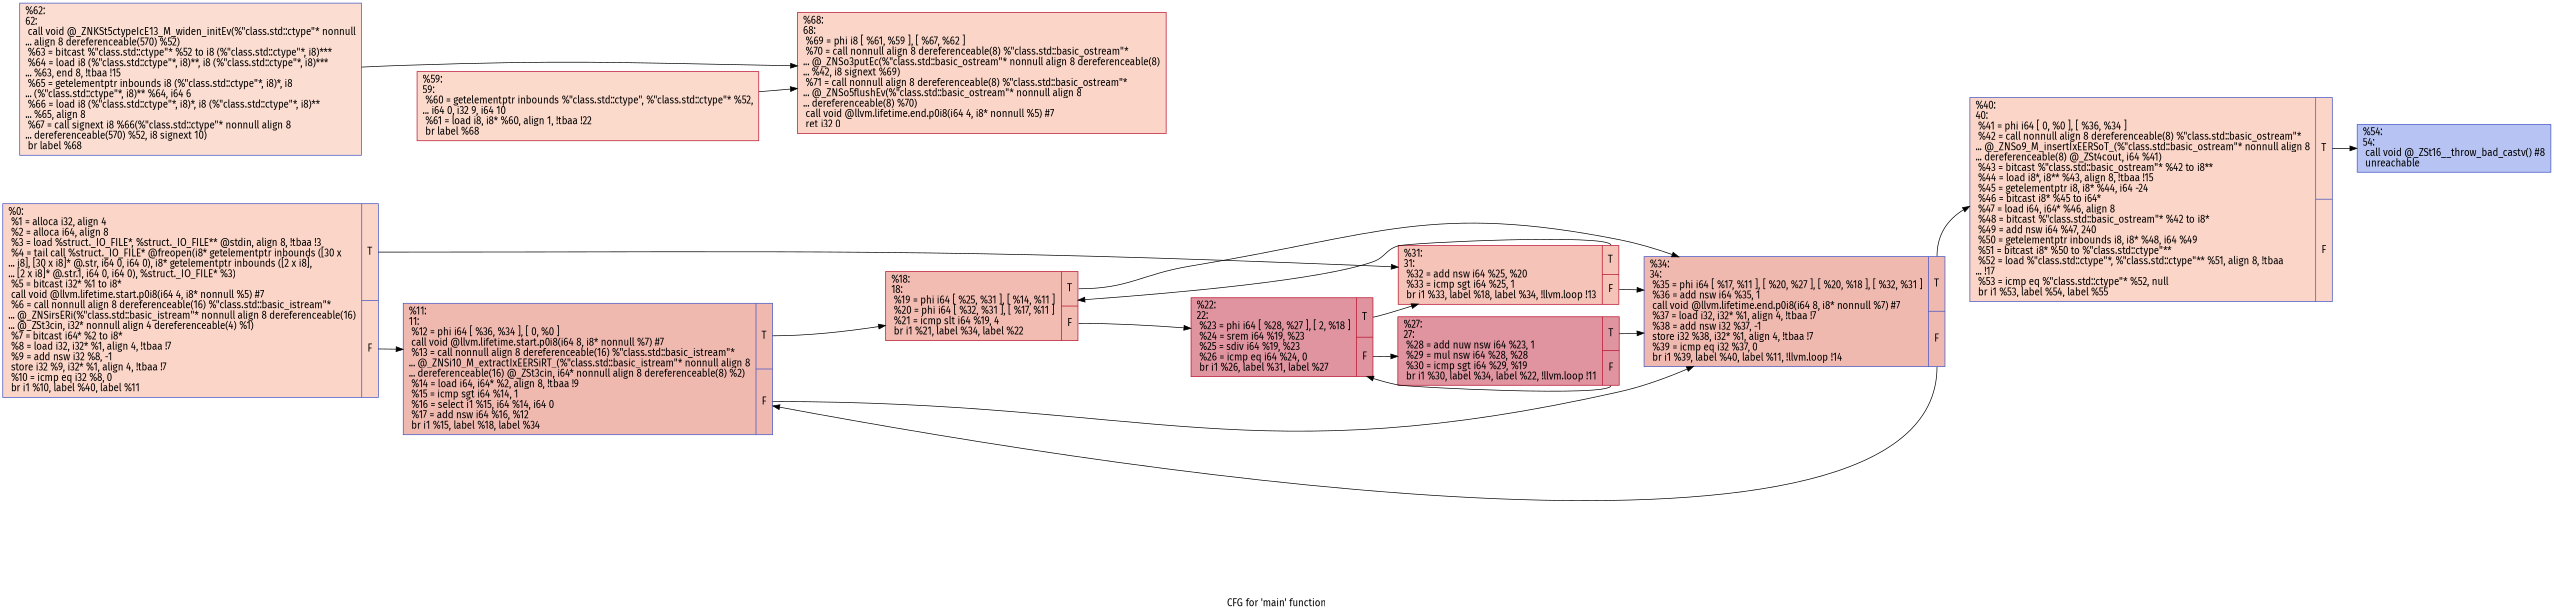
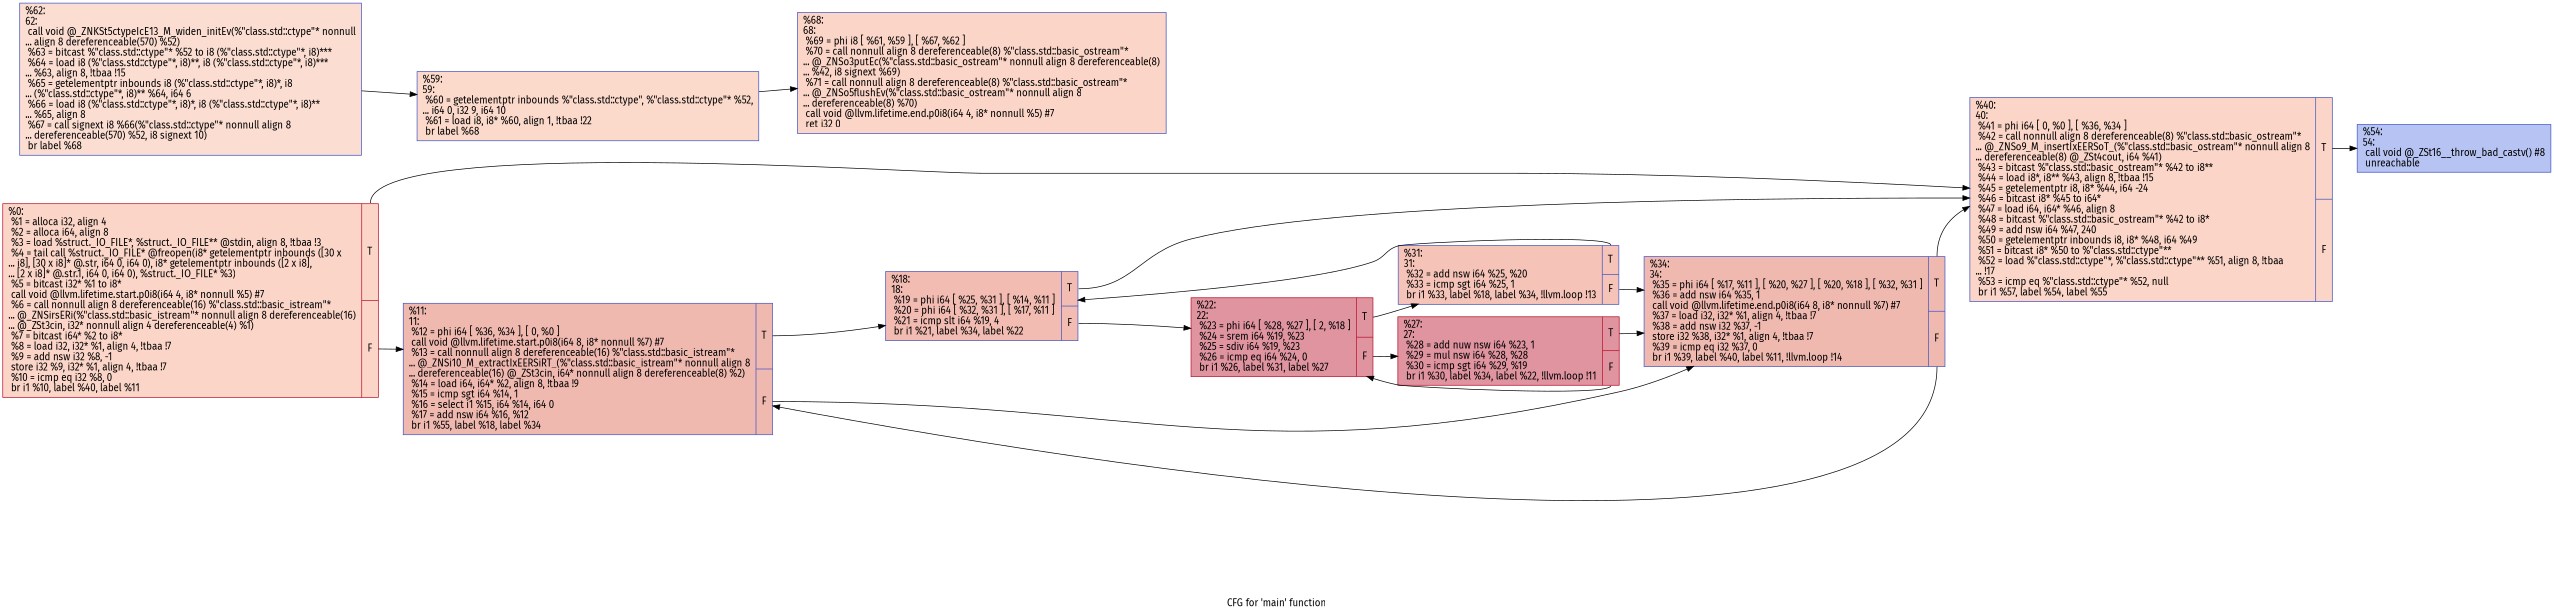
  digraph {
    fontname="Fira Sans"
    label="CFG for 'main' function"
    rankdir=LR
    node [color="#3d50c3ff" fillcolor="#f5a08170" fontname="Fira Sans" shape=record style=filled]
    edge [fontname="Fira Sans" tailport=s0]
-   n1 [label="{%0:\l  %1 = alloca i32, align 4\l  %2 = alloca i64, align 8\l  %3 = load %struct._IO_FILE*, %struct._IO_FILE** @stdin, align 8, !tbaa !3\l  %4 = tail call %struct._IO_FILE* @freopen(i8* getelementptr inbounds ([30 x\l... i8], [30 x i8]* @.str, i64 0, i64 0), i8* getelementptr inbounds ([2 x i8],\l... [2 x i8]* @.str.1, i64 0, i64 0), %struct._IO_FILE* %3)\l  %5 = bitcast i32* %1 to i8*\l  call void @llvm.lifetime.start.p0i8(i64 4, i8* nonnull %5) #7\l  %6 = call nonnull align 8 dereferenceable(16) %\"class.std::basic_istream\"*\l... @_ZNSirsERi(%\"class.std::basic_istream\"* nonnull align 8 dereferenceable(16)\l... @_ZSt3cin, i32* nonnull align 4 dereferenceable(4) %1)\l  %7 = bitcast i64* %2 to i8*\l  %8 = load i32, i32* %1, align 4, !tbaa !7\l  %9 = add nsw i32 %8, -1\l  store i32 %9, i32* %1, align 4, !tbaa !7\l  %10 = icmp eq i32 %8, 0\l  br i1 %10, label %40, label %11\l|{<s0>T|<s1>F}}"]
-   n2 [label="{%40:\l40:                                               \l  %41 = phi i64 [ 0, %0 ], [ %36, %34 ]\l  %42 = call nonnull align 8 dereferenceable(8) %\"class.std::basic_ostream\"*\l... @_ZNSo9_M_insertIxEERSoT_(%\"class.std::basic_ostream\"* nonnull align 8\l... dereferenceable(8) @_ZSt4cout, i64 %41)\l  %43 = bitcast %\"class.std::basic_ostream\"* %42 to i8**\l  %44 = load i8*, i8** %43, align 8, !tbaa !15\l  %45 = getelementptr i8, i8* %44, i64 -24\l  %46 = bitcast i8* %45 to i64*\l  %47 = load i64, i64* %46, align 8\l  %48 = bitcast %\"class.std::basic_ostream\"* %42 to i8*\l  %49 = add nsw i64 %47, 240\l  %50 = getelementptr inbounds i8, i8* %48, i64 %49\l  %51 = bitcast i8* %50 to %\"class.std::ctype\"**\l  %52 = load %\"class.std::ctype\"*, %\"class.std::ctype\"** %51, align 8, !tbaa\l... !17\l  %53 = icmp eq %\"class.std::ctype\"* %52, null\l  br i1 %53, label %54, label %55\l|{<s0>T|<s1>F}}"]
-   n3 [fillcolor="#de614d70" label="{%11:\l11:                                               \l  %12 = phi i64 [ %36, %34 ], [ 0, %0 ]\l  call void @llvm.lifetime.start.p0i8(i64 8, i8* nonnull %7) #7\l  %13 = call nonnull align 8 dereferenceable(16) %\"class.std::basic_istream\"*\l... @_ZNSi10_M_extractIxEERSiRT_(%\"class.std::basic_istream\"* nonnull align 8\l... dereferenceable(16) @_ZSt3cin, i64* nonnull align 8 dereferenceable(8) %2)\l  %14 = load i64, i64* %2, align 8, !tbaa !9\l  %15 = icmp sgt i64 %14, 1\l  %16 = select i1 %15, i64 %14, i64 0\l  %17 = add nsw i64 %16, %12\l  br i1 %15, label %18, label %34\l|{<s0>T|<s1>F}}"]
+   n1 [color="#b70d28ff" label="{%0:\l  %1 = alloca i32, align 4\l  %2 = alloca i64, align 8\l  %3 = load %struct._IO_FILE*, %struct._IO_FILE** @stdin, align 8, !tbaa !3\l  %4 = tail call %struct._IO_FILE* @freopen(i8* getelementptr inbounds ([30 x\l... i8], [30 x i8]* @.str, i64 0, i64 0), i8* getelementptr inbounds ([2 x i8],\l... [2 x i8]* @.str.1, i64 0, i64 0), %struct._IO_FILE* %3)\l  %5 = bitcast i32* %1 to i8*\l  call void @llvm.lifetime.start.p0i8(i64 4, i8* nonnull %5) #7\l  %6 = call nonnull align 8 dereferenceable(16) %\"class.std::basic_istream\"*\l... @_ZNSirsERi(%\"class.std::basic_istream\"* nonnull align 8 dereferenceable(16)\l... @_ZSt3cin, i32* nonnull align 4 dereferenceable(4) %1)\l  %7 = bitcast i64* %2 to i8*\l  %8 = load i32, i32* %1, align 4, !tbaa !7\l  %9 = add nsw i32 %8, -1\l  store i32 %9, i32* %1, align 4, !tbaa !7\l  %10 = icmp eq i32 %8, 0\l  br i1 %10, label %40, label %11\l|{<s0>T|<s1>F}}"]
+   n2 [label="{%40:\l40:                                               \l  %41 = phi i64 [ 0, %0 ], [ %36, %34 ]\l  %42 = call nonnull align 8 dereferenceable(8) %\"class.std::basic_ostream\"*\l... @_ZNSo9_M_insertIxEERSoT_(%\"class.std::basic_ostream\"* nonnull align 8\l... dereferenceable(8) @_ZSt4cout, i64 %41)\l  %43 = bitcast %\"class.std::basic_ostream\"* %42 to i8**\l  %44 = load i8*, i8** %43, align 8, !tbaa !15\l  %45 = getelementptr i8, i8* %44, i64 -24\l  %46 = bitcast i8* %45 to i64*\l  %47 = load i64, i64* %46, align 8\l  %48 = bitcast %\"class.std::basic_ostream\"* %42 to i8*\l  %49 = add nsw i64 %47, 240\l  %50 = getelementptr inbounds i8, i8* %48, i64 %49\l  %51 = bitcast i8* %50 to %\"class.std::ctype\"**\l  %52 = load %\"class.std::ctype\"*, %\"class.std::ctype\"** %51, align 8, !tbaa\l... !17\l  %53 = icmp eq %\"class.std::ctype\"* %52, null\l  br i1 %57, label %54, label %55\l|{<s0>T|<s1>F}}"]
+   n3 [fillcolor="#de614d70" label="{%11:\l11:                                               \l  %12 = phi i64 [ %36, %34 ], [ 0, %0 ]\l  call void @llvm.lifetime.start.p0i8(i64 8, i8* nonnull %7) #7\l  %13 = call nonnull align 8 dereferenceable(16) %\"class.std::basic_istream\"*\l... @_ZNSi10_M_extractIxEERSiRT_(%\"class.std::basic_istream\"* nonnull align 8\l... dereferenceable(16) @_ZSt3cin, i64* nonnull align 8 dereferenceable(8) %2)\l  %14 = load i64, i64* %2, align 8, !tbaa !9\l  %15 = icmp sgt i64 %14, 1\l  %16 = select i1 %15, i64 %14, i64 0\l  %17 = add nsw i64 %16, %12\l  br i1 %55, label %18, label %34\l|{<s0>T|<s1>F}}"]
    n4 [fillcolor="#5b7ae570" label="{%54:\l54:                                               \l  call void @_ZSt16__throw_bad_castv() #8\l  unreachable\l}"]
-   n5 [color="#b70d28ff" fillcolor="#e1675170" label="{%18:\l18:                                               \l  %19 = phi i64 [ %25, %31 ], [ %14, %11 ]\l  %20 = phi i64 [ %32, %31 ], [ %17, %11 ]\l  %21 = icmp slt i64 %19, 4\l  br i1 %21, label %34, label %22\l|{<s0>T|<s1>F}}"]
+   n5 [fillcolor="#e1675170" label="{%18:\l18:                                               \l  %19 = phi i64 [ %25, %31 ], [ %14, %11 ]\l  %20 = phi i64 [ %32, %31 ], [ %17, %11 ]\l  %21 = icmp slt i64 %19, 4\l  br i1 %21, label %34, label %22\l|{<s0>T|<s1>F}}"]
    n6 [fillcolor="#de614d70" label="{%34:\l34:                                               \l  %35 = phi i64 [ %17, %11 ], [ %20, %27 ], [ %20, %18 ], [ %32, %31 ]\l  %36 = add nsw i64 %35, 1\l  call void @llvm.lifetime.end.p0i8(i64 8, i8* nonnull %7) #7\l  %37 = load i32, i32* %1, align 4, !tbaa !7\l  %38 = add nsw i32 %37, -1\l  store i32 %38, i32* %1, align 4, !tbaa !7\l  %39 = icmp eq i32 %37, 0\l  br i1 %39, label %40, label %11, !llvm.loop !14\l|{<s0>T|<s1>F}}"]
    n7 [color="#b70d28ff" fillcolor="#b70d2870" label="{%22:\l22:                                               \l  %23 = phi i64 [ %28, %27 ], [ 2, %18 ]\l  %24 = srem i64 %19, %23\l  %25 = sdiv i64 %19, %23\l  %26 = icmp eq i64 %24, 0\l  br i1 %26, label %31, label %27\l|{<s0>T|<s1>F}}"]
-   n8 [color="#b70d28ff" fillcolor="#e8765c70" label="{%31:\l31:                                               \l  %32 = add nsw i64 %25, %20\l  %33 = icmp sgt i64 %25, 1\l  br i1 %33, label %18, label %34, !llvm.loop !13\l|{<s0>T|<s1>F}}"]
+   n8 [fillcolor="#e8765c70" label="{%31:\l31:                                               \l  %32 = add nsw i64 %25, %20\l  %33 = icmp sgt i64 %25, 1\l  br i1 %33, label %18, label %34, !llvm.loop !13\l|{<s0>T|<s1>F}}"]
    n9 [color="#b70d28ff" fillcolor="#b70d2870" label="{%27:\l27:                                               \l  %28 = add nuw nsw i64 %23, 1\l  %29 = mul nsw i64 %28, %28\l  %30 = icmp sgt i64 %29, %19\l  br i1 %30, label %34, label %22, !llvm.loop !11\l|{<s0>T|<s1>F}}"]
-   n10 [fillcolor="#f7b39670" label="{%62:\l62:                                               \l  call void @_ZNKSt5ctypeIcE13_M_widen_initEv(%\"class.std::ctype\"* nonnull\l... align 8 dereferenceable(570) %52)\l  %63 = bitcast %\"class.std::ctype\"* %52 to i8 (%\"class.std::ctype\"*, i8)***\l  %64 = load i8 (%\"class.std::ctype\"*, i8)**, i8 (%\"class.std::ctype\"*, i8)***\l... %63, end 8, !tbaa !15\l  %65 = getelementptr inbounds i8 (%\"class.std::ctype\"*, i8)*, i8\l... (%\"class.std::ctype\"*, i8)** %64, i64 6\l  %66 = load i8 (%\"class.std::ctype\"*, i8)*, i8 (%\"class.std::ctype\"*, i8)**\l... %65, align 8\l  %67 = call signext i8 %66(%\"class.std::ctype\"* nonnull align 8\l... dereferenceable(570) %52, i8 signext 10)\l  br label %68\l}"]
-   n11 [color="#b70d28ff" label="{%68:\l68:                                               \l  %69 = phi i8 [ %61, %59 ], [ %67, %62 ]\l  %70 = call nonnull align 8 dereferenceable(8) %\"class.std::basic_ostream\"*\l... @_ZNSo3putEc(%\"class.std::basic_ostream\"* nonnull align 8 dereferenceable(8)\l... %42, i8 signext %69)\l  %71 = call nonnull align 8 dereferenceable(8) %\"class.std::basic_ostream\"*\l... @_ZNSo5flushEv(%\"class.std::basic_ostream\"* nonnull align 8\l... dereferenceable(8) %70)\l  call void @llvm.lifetime.end.p0i8(i64 4, i8* nonnull %5) #7\l  ret i32 0\l}"]
-   n12 [color="#b70d28ff" fillcolor="#f7a88970" label="{%59:\l59:                                               \l  %60 = getelementptr inbounds %\"class.std::ctype\", %\"class.std::ctype\"* %52,\l... i64 0, i32 9, i64 10\l  %61 = load i8, i8* %60, align 1, !tbaa !22\l  br label %68\l}"]
-   n1 -> n8
+   n10 [fillcolor="#f7b39670" label="{%62:\l62:                                               \l  call void @_ZNKSt5ctypeIcE13_M_widen_initEv(%\"class.std::ctype\"* nonnull\l... align 8 dereferenceable(570) %52)\l  %63 = bitcast %\"class.std::ctype\"* %52 to i8 (%\"class.std::ctype\"*, i8)***\l  %64 = load i8 (%\"class.std::ctype\"*, i8)**, i8 (%\"class.std::ctype\"*, i8)***\l... %63, align 8, !tbaa !15\l  %65 = getelementptr inbounds i8 (%\"class.std::ctype\"*, i8)*, i8\l... (%\"class.std::ctype\"*, i8)** %64, i64 6\l  %66 = load i8 (%\"class.std::ctype\"*, i8)*, i8 (%\"class.std::ctype\"*, i8)**\l... %65, align 8\l  %67 = call signext i8 %66(%\"class.std::ctype\"* nonnull align 8\l... dereferenceable(570) %52, i8 signext 10)\l  br label %68\l}"]
+   n11 [label="{%68:\l68:                                               \l  %69 = phi i8 [ %61, %59 ], [ %67, %62 ]\l  %70 = call nonnull align 8 dereferenceable(8) %\"class.std::basic_ostream\"*\l... @_ZNSo3putEc(%\"class.std::basic_ostream\"* nonnull align 8 dereferenceable(8)\l... %42, i8 signext %69)\l  %71 = call nonnull align 8 dereferenceable(8) %\"class.std::basic_ostream\"*\l... @_ZNSo5flushEv(%\"class.std::basic_ostream\"* nonnull align 8\l... dereferenceable(8) %70)\l  call void @llvm.lifetime.end.p0i8(i64 4, i8* nonnull %5) #7\l  ret i32 0\l}"]
+   n12 [fillcolor="#f7a88970" label="{%59:\l59:                                               \l  %60 = getelementptr inbounds %\"class.std::ctype\", %\"class.std::ctype\"* %52,\l... i64 0, i32 9, i64 10\l  %61 = load i8, i8* %60, align 1, !tbaa !22\l  br label %68\l}"]
+   n1 -> n2
    n1 -> n3 [tailport=s1]
    n2 -> n4
    n3 -> n5
    n3 -> n6 [tailport=s1]
-   n5 -> n6
+   n5 -> n2
    n5 -> n7 [tailport=s1]
    n6 -> n2
    n6 -> n3 [tailport=s1]
    n7 -> n8
    n7 -> n9 [tailport=s1]
    n8 -> n5
    n8 -> n6 [tailport=s1]
    n9 -> n6
    n9 -> n7 [tailport=s1]
-   n10 -> n11
+   n10 -> n12
    n12 -> n11
  }
